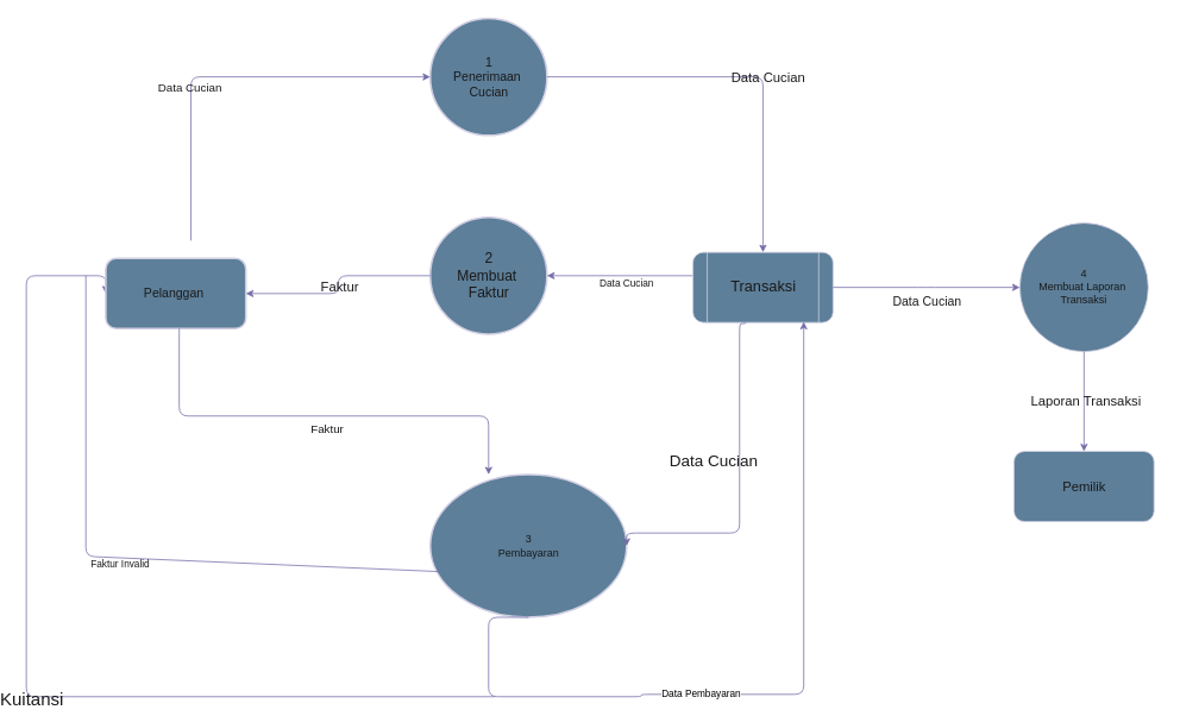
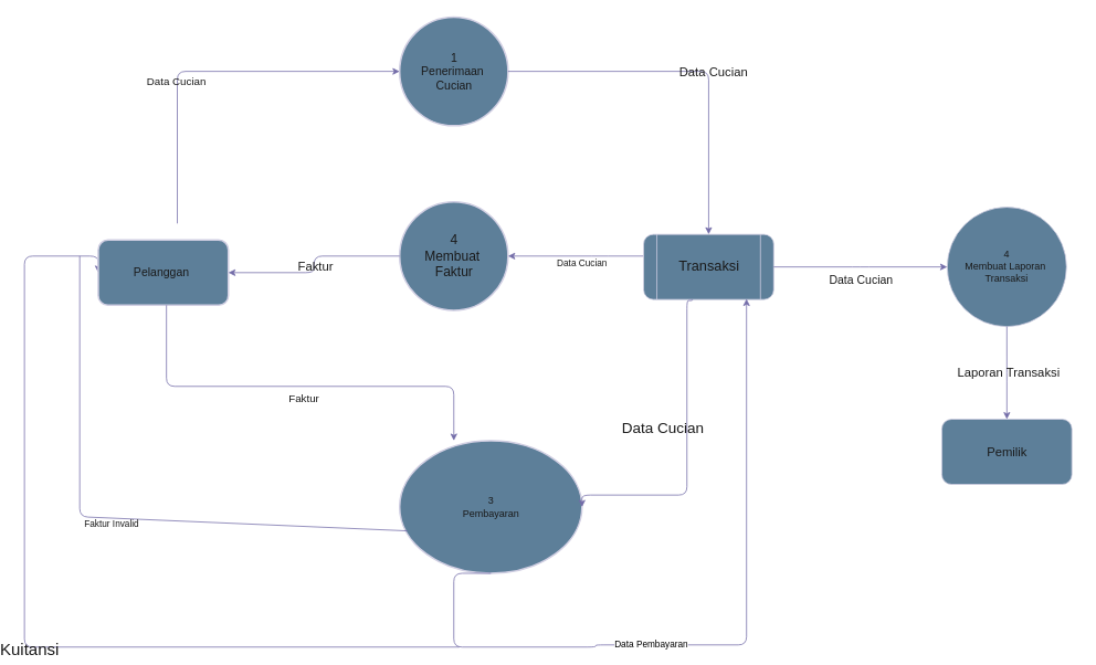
  <mxCell id="0" />
  <mxCell id="1" parent="0" />
  <mxCell id="2" value="" style="group;labelBackgroundColor=none;rounded=1;fontSize=10;fillColor=none;" parent="1" vertex="1" connectable="0"><mxGeometry x="20" y="20" width="1270" height="760" as="geometry" /></mxCell>
  <mxCell id="3" value="&lt;font style=&quot;font-size: 14px;&quot;&gt;1&lt;br&gt;Penerimaan&amp;nbsp;&lt;br&gt;Cucian&lt;/font&gt;" style="strokeWidth=2;html=1;shape=mxgraph.flowchart.start_2;whiteSpace=wrap;labelBackgroundColor=none;rounded=1;fillColor=#5D7F99;strokeColor=#D0CEE2;fontColor=#1A1A1A;" parent="2" vertex="1"><mxGeometry x="452.544" width="130.793" height="131.034" as="geometry" /></mxCell>
- <mxCell id="4" value="&lt;font style=&quot;font-size: 16px;&quot;&gt;2&lt;br&gt;Membuat&amp;nbsp;&lt;br&gt;Faktur&lt;/font&gt;" style="strokeWidth=2;html=1;shape=mxgraph.flowchart.start_2;whiteSpace=wrap;labelBackgroundColor=none;rounded=1;fillColor=#5D7F99;strokeColor=#D0CEE2;fontColor=#1A1A1A;" parent="2" vertex="1"><mxGeometry x="452.544" y="222.759" width="130.793" height="131.034" as="geometry" /></mxCell>
+ <mxCell id="4" value="&lt;font style=&quot;font-size: 16px;&quot;&gt;4&lt;br&gt;Membuat&amp;nbsp;&lt;br&gt;Faktur&lt;/font&gt;" style="strokeWidth=2;html=1;shape=mxgraph.flowchart.start_2;whiteSpace=wrap;labelBackgroundColor=none;rounded=1;fillColor=#5D7F99;strokeColor=#D0CEE2;fontColor=#1A1A1A;" parent="2" vertex="1"><mxGeometry x="452.544" y="222.759" width="130.793" height="131.034" as="geometry" /></mxCell>
  <mxCell id="5" style="edgeStyle=orthogonalEdgeStyle;rounded=1;orthogonalLoop=1;jettySize=auto;html=1;entryX=0;entryY=0.5;entryDx=0;entryDy=0;labelBackgroundColor=none;fontColor=default;strokeColor=#736CA8;" parent="2" target="10" edge="1"><mxGeometry relative="1" as="geometry"><mxPoint x="79.784" y="288.276" as="targetPoint" /><mxPoint x="524.48" y="760" as="sourcePoint" /><Array as="points"><mxPoint y="760" /><mxPoint y="288.276" /></Array></mxGeometry></mxCell>
  <mxCell id="6" value="&lt;font style=&quot;font-size: 20px;&quot;&gt;Kuitansi&lt;/font&gt;" style="edgeLabel;html=1;align=center;verticalAlign=middle;resizable=0;points=[];labelBackgroundColor=none;rounded=1;fontColor=#1A1A1A;" parent="5" vertex="1" connectable="0"><mxGeometry x="-0.061" relative="1" as="geometry"><mxPoint y="1" as="offset" /></mxGeometry></mxCell>
  <mxCell id="7" value="3&lt;br&gt;Pembayaran" style="strokeWidth=2;html=1;shape=mxgraph.flowchart.start_2;whiteSpace=wrap;labelBackgroundColor=none;rounded=1;fillColor=#5D7F99;strokeColor=#D0CEE2;fontColor=#1A1A1A;" parent="2" vertex="1"><mxGeometry x="452.544" y="511.034" width="220" height="160" as="geometry" /></mxCell>
  <mxCell id="8" style="edgeStyle=orthogonalEdgeStyle;rounded=1;orthogonalLoop=1;jettySize=auto;html=1;labelBackgroundColor=none;fontColor=default;strokeColor=#736CA8;" parent="2" target="3" edge="1"><mxGeometry relative="1" as="geometry"><mxPoint x="439.464" y="65.517" as="targetPoint" /><mxPoint x="184.418" y="248.966" as="sourcePoint" /><Array as="points"><mxPoint x="184.418" y="65.517" /></Array></mxGeometry></mxCell>
  <mxCell id="9" value="&lt;font style=&quot;font-size: 13px;&quot;&gt;Data Cucian&amp;nbsp;&lt;/font&gt;" style="edgeLabel;html=1;align=center;verticalAlign=middle;resizable=0;points=[];labelBackgroundColor=none;rounded=1;fontColor=#1A1A1A;" parent="8" vertex="1" connectable="0"><mxGeometry x="-0.397" relative="1" as="geometry"><mxPoint y="-36" as="offset" /></mxGeometry></mxCell>
  <mxCell id="10" value="&lt;font style=&quot;font-size: 14px;&quot;&gt;Pelanggan&amp;nbsp;&lt;/font&gt;" style="whiteSpace=wrap;html=1;strokeWidth=2;labelBackgroundColor=none;rounded=1;fillColor=#5D7F99;strokeColor=#D0CEE2;fontColor=#1A1A1A;" parent="2" vertex="1"><mxGeometry x="89.022" y="268.966" width="156.952" height="78.621" as="geometry" /></mxCell>
  <mxCell id="11" value="" style="edgeStyle=orthogonalEdgeStyle;rounded=1;orthogonalLoop=1;jettySize=auto;html=1;labelBackgroundColor=none;fontColor=default;strokeColor=#736CA8;" parent="2" source="4" target="10" edge="1"><mxGeometry relative="1" as="geometry" /></mxCell>
  <mxCell id="12" value="&lt;font style=&quot;font-size: 15px;&quot;&gt;Faktur&lt;/font&gt;" style="edgeLabel;html=1;align=center;verticalAlign=middle;resizable=0;points=[];labelBackgroundColor=none;rounded=1;fontColor=#1A1A1A;" parent="11" vertex="1" connectable="0"><mxGeometry x="-0.048" y="1" relative="1" as="geometry"><mxPoint y="7" as="offset" /></mxGeometry></mxCell>
  <mxCell id="13" style="edgeStyle=orthogonalEdgeStyle;rounded=1;orthogonalLoop=1;jettySize=auto;html=1;fontSize=13;labelBackgroundColor=none;fontColor=default;strokeColor=#736CA8;" parent="2" source="10" edge="1"><mxGeometry relative="1" as="geometry"><mxPoint x="171.339" y="340.69" as="sourcePoint" /><mxPoint x="517.94" y="511.034" as="targetPoint" /><Array as="points"><mxPoint x="171.339" y="445.517" /><mxPoint x="517.94" y="445.517" /></Array></mxGeometry></mxCell>
  <mxCell id="14" value="&lt;font style=&quot;font-size: 13px;&quot;&gt;Faktur&lt;/font&gt;" style="edgeLabel;html=1;align=center;verticalAlign=middle;resizable=0;points=[];labelBackgroundColor=none;rounded=1;fontColor=#1A1A1A;" parent="13" vertex="1" connectable="0"><mxGeometry x="0.03" relative="1" as="geometry"><mxPoint y="14" as="offset" /></mxGeometry></mxCell>
  <mxCell id="15" style="edgeStyle=orthogonalEdgeStyle;rounded=1;orthogonalLoop=1;jettySize=auto;html=1;labelBackgroundColor=none;fontColor=default;strokeColor=#736CA8;" parent="2" source="17" target="4" edge="1"><mxGeometry relative="1" as="geometry"><Array as="points"><mxPoint x="694.511" y="288.276" /><mxPoint x="694.511" y="288.276" /></Array></mxGeometry></mxCell>
  <mxCell id="16" value="Data Cucian&amp;nbsp;" style="edgeLabel;html=1;align=center;verticalAlign=middle;resizable=0;points=[];labelBackgroundColor=none;rounded=1;fontColor=#1A1A1A;" parent="15" vertex="1" connectable="0"><mxGeometry x="-0.33" y="-1" relative="1" as="geometry"><mxPoint x="-18" y="9" as="offset" /></mxGeometry></mxCell>
  <mxCell id="17" value="&lt;font style=&quot;font-size: 17px;&quot;&gt;Transaksi&lt;/font&gt;" style="shape=process;whiteSpace=wrap;html=1;backgroundOutline=1;labelBackgroundColor=none;rounded=1;fillColor=#5D7F99;strokeColor=#D0CEE2;fontColor=#1A1A1A;" parent="2" vertex="1"><mxGeometry x="746.828" y="262.069" width="156.952" height="78.621" as="geometry" /></mxCell>
  <mxCell id="18" value="" style="edgeStyle=orthogonalEdgeStyle;rounded=1;orthogonalLoop=1;jettySize=auto;html=1;entryX=0.5;entryY=0;entryDx=0;entryDy=0;labelBackgroundColor=none;fontColor=default;strokeColor=#736CA8;" parent="2" source="3" target="17" edge="1"><mxGeometry relative="1" as="geometry"><mxPoint x="864.542" y="275.172" as="targetPoint" /></mxGeometry></mxCell>
  <mxCell id="19" value="&lt;font style=&quot;font-size: 15px;&quot;&gt;Data Cucian&lt;/font&gt;" style="edgeLabel;html=1;align=center;verticalAlign=middle;resizable=0;points=[];labelBackgroundColor=none;rounded=1;fontColor=#1A1A1A;" parent="18" vertex="1" connectable="0"><mxGeometry x="0.175" y="-1" relative="1" as="geometry"><mxPoint x="6" y="-16" as="offset" /></mxGeometry></mxCell>
  <mxCell id="20" style="edgeStyle=orthogonalEdgeStyle;rounded=1;orthogonalLoop=1;jettySize=auto;html=1;exitX=0.5;exitY=1;exitDx=0;exitDy=0;exitPerimeter=0;entryX=0.791;entryY=0.99;entryDx=0;entryDy=0;entryPerimeter=0;labelBackgroundColor=none;fontColor=default;strokeColor=#736CA8;" parent="2" source="7" target="17" edge="1"><mxGeometry relative="1" as="geometry"><mxPoint x="871.081" y="366.897" as="targetPoint" /><mxPoint x="517.94" y="756.069" as="sourcePoint" /><Array as="points"><mxPoint x="517.94" y="760" /><mxPoint x="689.279" y="760" /><mxPoint x="689.279" y="757.379" /><mxPoint x="871.081" y="757.379" /></Array></mxGeometry></mxCell>
  <mxCell id="21" value="Data Pembayaran" style="edgeLabel;html=1;align=center;verticalAlign=middle;resizable=0;points=[];" vertex="1" connectable="0" parent="20"><mxGeometry x="-0.176" y="1" relative="1" as="geometry"><mxPoint as="offset" /></mxGeometry></mxCell>
  <mxCell id="22" value="4&lt;br&gt;Membuat Laporan&amp;nbsp;&lt;br&gt;Transaksi" style="ellipse;whiteSpace=wrap;html=1;labelBackgroundColor=none;rounded=1;fillColor=#5D7F99;strokeColor=#D0CEE2;fontColor=#1A1A1A;" parent="2" vertex="1"><mxGeometry x="1113.048" y="229.31" width="143.872" height="144.138" as="geometry" /></mxCell>
  <mxCell id="23" value="" style="edgeStyle=orthogonalEdgeStyle;rounded=1;orthogonalLoop=1;jettySize=auto;html=1;labelBackgroundColor=none;fontColor=default;strokeColor=#736CA8;" parent="2" source="17" target="22" edge="1"><mxGeometry relative="1" as="geometry" /></mxCell>
  <mxCell id="24" value="&lt;font style=&quot;font-size: 14px;&quot;&gt;Data Cucian&amp;nbsp;&lt;/font&gt;" style="edgeLabel;html=1;align=center;verticalAlign=middle;resizable=0;points=[];labelBackgroundColor=none;rounded=1;fontColor=#1A1A1A;" parent="23" vertex="1" connectable="0"><mxGeometry x="0.064" y="-4" relative="1" as="geometry"><mxPoint x="-4" y="12" as="offset" /></mxGeometry></mxCell>
  <mxCell id="25" value="&lt;font style=&quot;font-size: 15px;&quot;&gt;Pemilik&lt;/font&gt;" style="whiteSpace=wrap;html=1;labelBackgroundColor=none;rounded=1;fillColor=#5D7F99;strokeColor=#D0CEE2;fontColor=#1A1A1A;" parent="2" vertex="1"><mxGeometry x="1106.502" y="485.108" width="156.952" height="78.621" as="geometry" /></mxCell>
  <mxCell id="26" value="" style="edgeStyle=orthogonalEdgeStyle;rounded=1;orthogonalLoop=1;jettySize=auto;html=1;labelBackgroundColor=none;fontColor=default;strokeColor=#736CA8;" parent="2" source="22" target="25" edge="1"><mxGeometry relative="1" as="geometry" /></mxCell>
  <mxCell id="27" value="&lt;font style=&quot;font-size: 15px;&quot;&gt;Laporan Transaksi&lt;/font&gt;" style="edgeLabel;html=1;align=center;verticalAlign=middle;resizable=0;points=[];labelBackgroundColor=none;rounded=1;fontColor=#1A1A1A;" parent="26" vertex="1" connectable="0"><mxGeometry x="-0.041" y="2" relative="1" as="geometry"><mxPoint as="offset" /></mxGeometry></mxCell>
  <mxCell id="28" style="edgeStyle=orthogonalEdgeStyle;rounded=1;orthogonalLoop=1;jettySize=auto;html=1;entryX=1;entryY=0.5;entryDx=0;entryDy=0;entryPerimeter=0;labelBackgroundColor=none;fontColor=default;strokeColor=#736CA8;" parent="2" target="7" edge="1"><mxGeometry relative="1" as="geometry"><mxPoint x="805.685" y="340.686" as="sourcePoint" /><mxPoint x="642.194" y="615.757" as="targetPoint" /><Array as="points"><mxPoint x="799.145" y="342" /><mxPoint x="799.145" y="576.552" /></Array></mxGeometry></mxCell>
  <mxCell id="29" value="&lt;font style=&quot;font-size: 18px;&quot;&gt;Data Cucian&lt;/font&gt;" style="edgeLabel;html=1;align=center;verticalAlign=middle;resizable=0;points=[];labelBackgroundColor=none;rounded=1;fontColor=#1A1A1A;" parent="28" vertex="1" connectable="0"><mxGeometry x="-0.162" y="4" relative="1" as="geometry"><mxPoint x="-34" as="offset" /></mxGeometry></mxCell>
  <mxCell id="30" value="" style="endArrow=none;html=1;rounded=1;entryX=0.043;entryY=0.68;entryDx=0;entryDy=0;entryPerimeter=0;labelBackgroundColor=none;fontColor=default;strokeColor=#736CA8;" parent="2" target="7" edge="1"><mxGeometry width="50" height="50" relative="1" as="geometry"><mxPoint x="66.704" y="288.276" as="sourcePoint" /><mxPoint x="236.735" y="589.655" as="targetPoint" /><Array as="points"><mxPoint x="66.704" y="602.759" /></Array></mxGeometry></mxCell>
  <mxCell id="31" value="Faktur Invalid" style="edgeLabel;html=1;align=center;verticalAlign=middle;resizable=0;points=[];labelBackgroundColor=none;rounded=1;fontColor=#1A1A1A;" parent="30" vertex="1" connectable="0"><mxGeometry x="-0.02" y="1" relative="1" as="geometry"><mxPoint x="4" y="8" as="offset" /></mxGeometry></mxCell>
